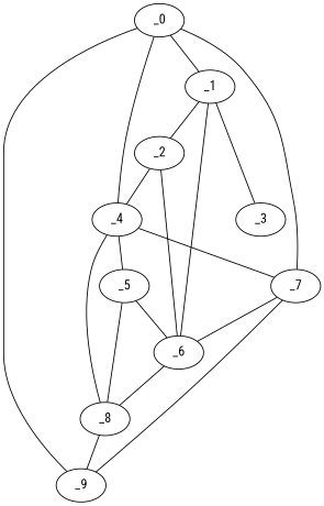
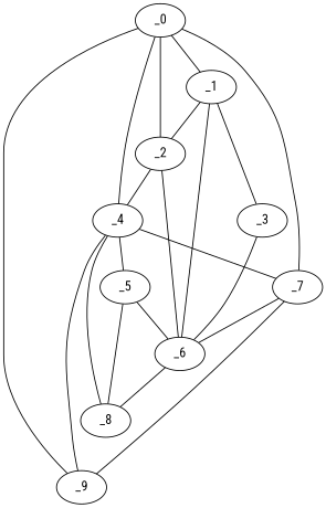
  graph {
    fontname="Roboto Condensed"
    node [fontname="Roboto Condensed" x=62]
    edge [fontname="Roboto Condensed" valence=1]
    _0 [x=51 y=6]
    _1 [x=51 y=116]
    _2 [x=52 y=89]
    _4 [y=72]
    _7 [x=79 y=19]
    _9 [x=81 y=9]
    _3 [x=53 y=120]
    _6 [y=103]
    _5 [y=91]
    _8 [x=80 y=124]
    _0 -- _1
+   _0 -- _2 [valence=2]
    _0 -- _4 [valence=2]
    _0 -- _7 [valence=2]
    _0 -- _9
    _1 -- _2
    _1 -- _3
    _1 -- _6
    _2 -- _4 [valence=2]
    _2 -- _6 [valence=2]
    _4 -- _7 [valence=2]
    _4 -- _5
    _4 -- _8 [valence=2]
    _7 -- _9
    _7 -- _6
+   _3 -- _6 [valence=2]
    _6 -- _8
    _5 -- _6
    _5 -- _8 [valence=2]
-   _8 -- _9
+   _4 -- _9
  }
